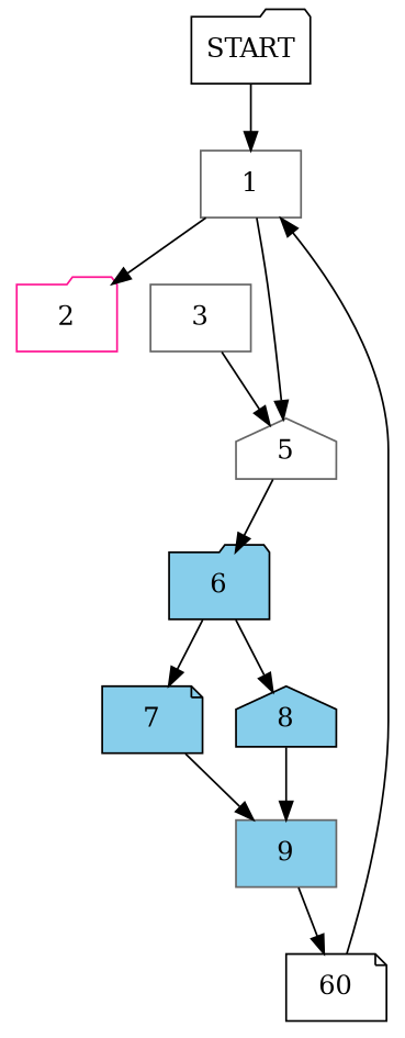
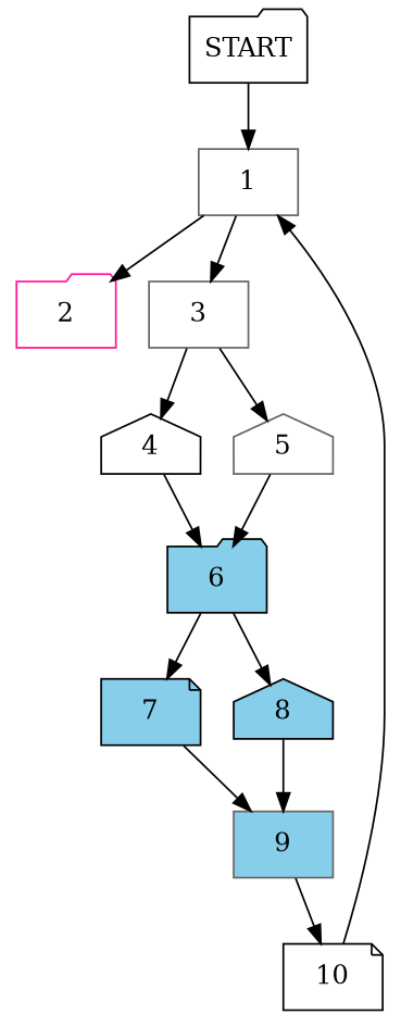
  digraph {
    node [color=black fillcolor=white shape=folder style=filled]
    n1 [label=START]
    1 [color=gray40 shape=box]
    2 [color=deeppink]
    3 [color=gray40 shape=box]
+   4 [shape=house]
    5 [color=gray40 shape=house]
    6 [fillcolor=skyblue]
    7 [fillcolor=skyblue shape=note]
    8 [fillcolor=skyblue shape=house]
    9 [color=gray40 fillcolor=skyblue shape=box]
-   10 [shape=note label=60]
+   10 [shape=note]
    n1 -> 1
    1 -> 2
-   1 -> 5
+   1 -> 3
+   3 -> 4
    3 -> 5
+   4 -> 6
    5 -> 6
    6 -> 7
    6 -> 8
    7 -> 9
    8 -> 9
    9 -> 10
    10 -> 1
  }
